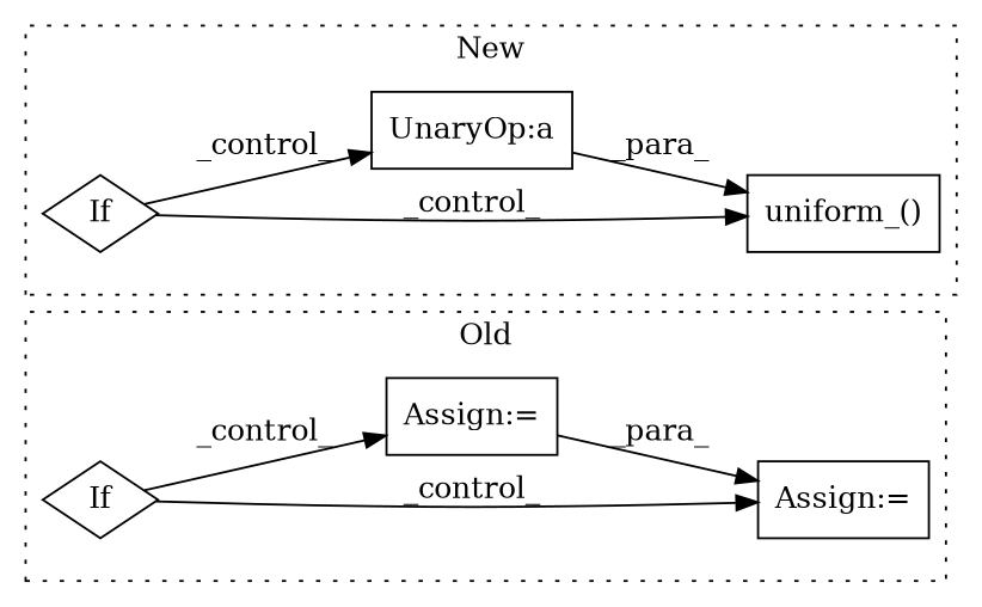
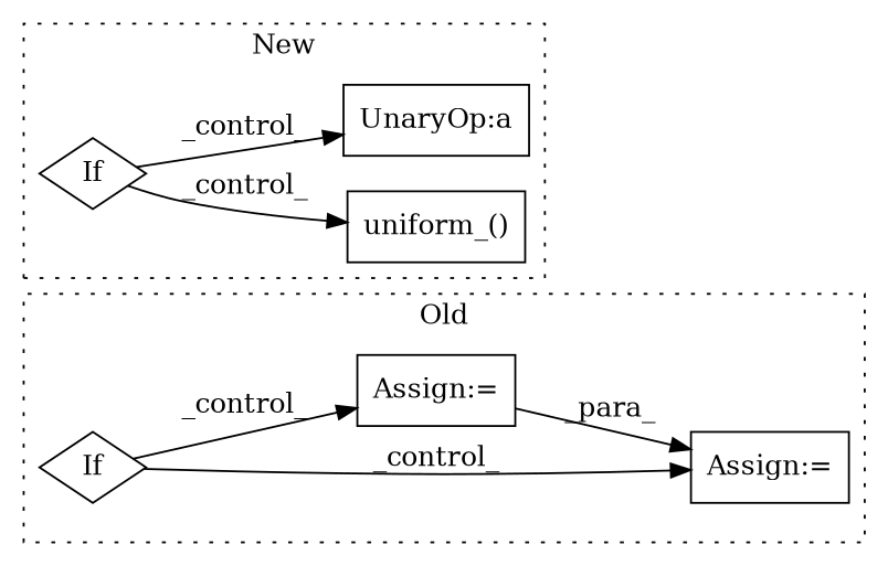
  digraph {
    rankdir=LR
    fontname="DejaVu Serif"
    node [a=96 l=3 shape=box fontname="DejaVu Serif"]
    edge [fontname="DejaVu Serif"]
    n1 [label=If s=3035 shape=diamond]
    n2 [a=68 label="Assign:=" s=3306]
    n3 [a=68 label="Assign:=" s=3198]
    n4 [a=75 l="14,1" label="uniform_()" s="2957,3000"]
    n5 [a=61 l=6 label="UnaryOp:a" s=2987]
    n6 [label=If s=2919 shape=diamond]
    subgraph cluster_1 {
      label=Old
      style=dotted
      n1
      n2
      n3
    }
    subgraph cluster_2 {
      label=New
      style=dotted
      n4
      n5
      n6
    }
    n1 -> n2 [label=_control_]
    n1 -> n3 [label=_control_]
    n3 -> n2 [label=_para_]
-   n5 -> n4 [label=_para_]
    n6 -> n4 [label=_control_]
    n6 -> n5 [label=_control_]
  }
